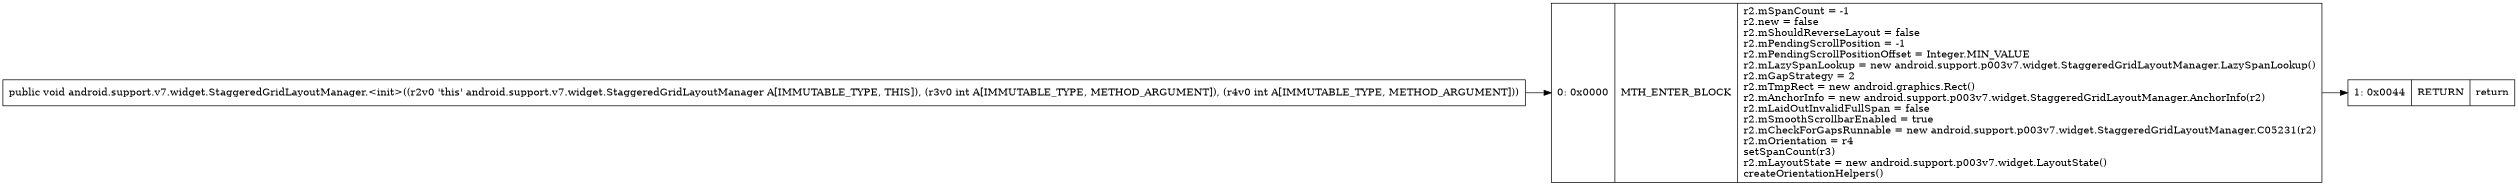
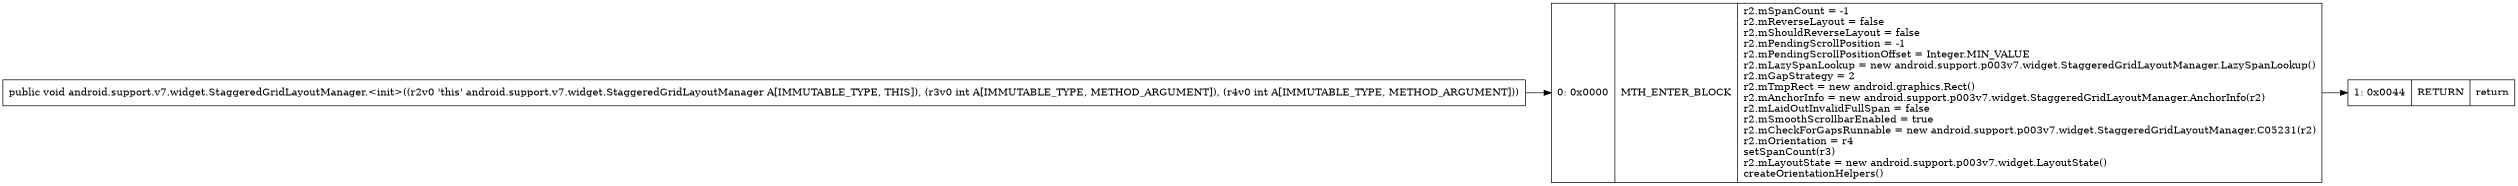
  digraph {
    rankdir=LR
    node [shape=record]
-   n1 [label="{0\:\ 0x0000|MTH_ENTER_BLOCK\l|r2.mSpanCount = \-1\lr2.new = false\lr2.mShouldReverseLayout = false\lr2.mPendingScrollPosition = \-1\lr2.mPendingScrollPositionOffset = Integer.MIN_VALUE\lr2.mLazySpanLookup = new android.support.p003v7.widget.StaggeredGridLayoutManager.LazySpanLookup()\lr2.mGapStrategy = 2\lr2.mTmpRect = new android.graphics.Rect()\lr2.mAnchorInfo = new android.support.p003v7.widget.StaggeredGridLayoutManager.AnchorInfo(r2)\lr2.mLaidOutInvalidFullSpan = false\lr2.mSmoothScrollbarEnabled = true\lr2.mCheckForGapsRunnable = new android.support.p003v7.widget.StaggeredGridLayoutManager.C05231(r2)\lr2.mOrientation = r4\lsetSpanCount(r3)\lr2.mLayoutState = new android.support.p003v7.widget.LayoutState()\lcreateOrientationHelpers()\l}"]
+   n1 [label="{0\:\ 0x0000|MTH_ENTER_BLOCK\l|r2.mSpanCount = \-1\lr2.mReverseLayout = false\lr2.mShouldReverseLayout = false\lr2.mPendingScrollPosition = \-1\lr2.mPendingScrollPositionOffset = Integer.MIN_VALUE\lr2.mLazySpanLookup = new android.support.p003v7.widget.StaggeredGridLayoutManager.LazySpanLookup()\lr2.mGapStrategy = 2\lr2.mTmpRect = new android.graphics.Rect()\lr2.mAnchorInfo = new android.support.p003v7.widget.StaggeredGridLayoutManager.AnchorInfo(r2)\lr2.mLaidOutInvalidFullSpan = false\lr2.mSmoothScrollbarEnabled = true\lr2.mCheckForGapsRunnable = new android.support.p003v7.widget.StaggeredGridLayoutManager.C05231(r2)\lr2.mOrientation = r4\lsetSpanCount(r3)\lr2.mLayoutState = new android.support.p003v7.widget.LayoutState()\lcreateOrientationHelpers()\l}"]
    n2 [label="{1\:\ 0x0044|RETURN\l|return\l}"]
    n3 [label="{public void android.support.v7.widget.StaggeredGridLayoutManager.\<init\>((r2v0 'this' android.support.v7.widget.StaggeredGridLayoutManager A[IMMUTABLE_TYPE, THIS]), (r3v0 int A[IMMUTABLE_TYPE, METHOD_ARGUMENT]), (r4v0 int A[IMMUTABLE_TYPE, METHOD_ARGUMENT])) }"]
    n1 -> n2
    n3 -> n1
  }
